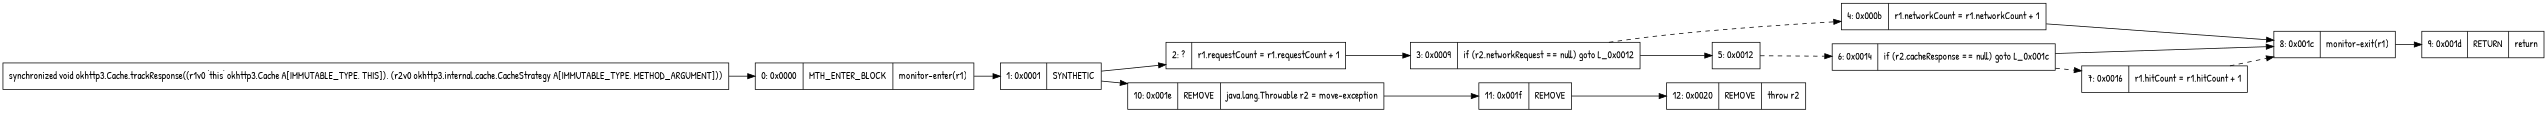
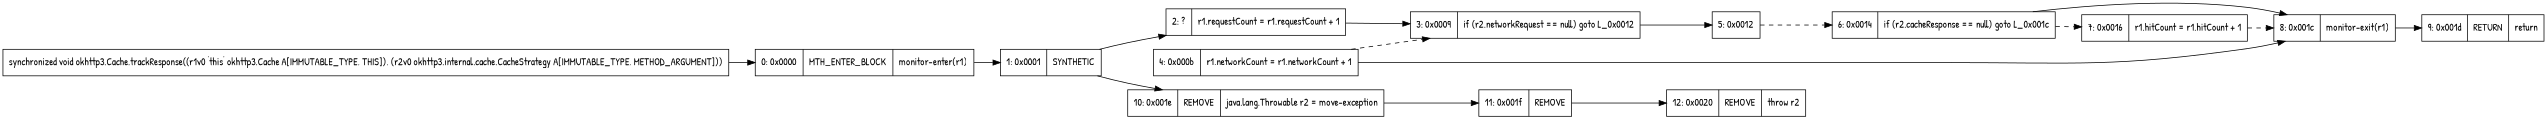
  digraph {
    fontname="Patrick Hand"
    rankdir=LR
    node [fontname="Patrick Hand" shape=record]
    edge [fontname="Patrick Hand"]
    n1 [label="{0\:\ 0x0000|MTH_ENTER_BLOCK\l|monitor\-enter(r1)\l}"]
    n2 [label="{1\:\ 0x0001|SYNTHETIC\l}"]
    n3 [label="{2\:\ ?|r1.requestCount = r1.requestCount + 1\l}"]
    n4 [label="{10\:\ 0x001e|REMOVE\l|java.lang.Throwable r2 = move\-exception\l}"]
    n5 [label="{3\:\ 0x0009|if (r2.networkRequest == null) goto L_0x0012\l}"]
    n6 [label="{11\:\ 0x001f|REMOVE\l}"]
    n7 [label="{4\:\ 0x000b|r1.networkCount = r1.networkCount + 1\l}"]
    n8 [label="{5\:\ 0x0012}"]
    n9 [label="{8\:\ 0x001c|monitor\-exit(r1)\l}"]
    n10 [label="{6\:\ 0x0014|if (r2.cacheResponse == null) goto L_0x001c\l}"]
    n11 [label="{9\:\ 0x001d|RETURN\l|return\l}"]
    n12 [label="{7\:\ 0x0016|r1.hitCount = r1.hitCount + 1\l}"]
    n13 [label="{12\:\ 0x0020|REMOVE\l|throw r2\l}"]
    n14 [label="{synchronized void okhttp3.Cache.trackResponse((r1v0 'this' okhttp3.Cache A[IMMUTABLE_TYPE, THIS]), (r2v0 okhttp3.internal.cache.CacheStrategy A[IMMUTABLE_TYPE, METHOD_ARGUMENT])) }"]
    n1 -> n2
    n2 -> n3
    n2 -> n4
    n3 -> n5
    n4 -> n6
-   n5 -> n7 [style=dashed]
+   n7 -> n5 [style=dashed]
    n5 -> n8
    n6 -> n13
    n7 -> n9
    n8 -> n10 [style=dashed]
    n9 -> n11
    n10 -> n9
    n10 -> n12 [style=dashed]
    n12 -> n9 [style=dashed]
    n14 -> n1
  }
